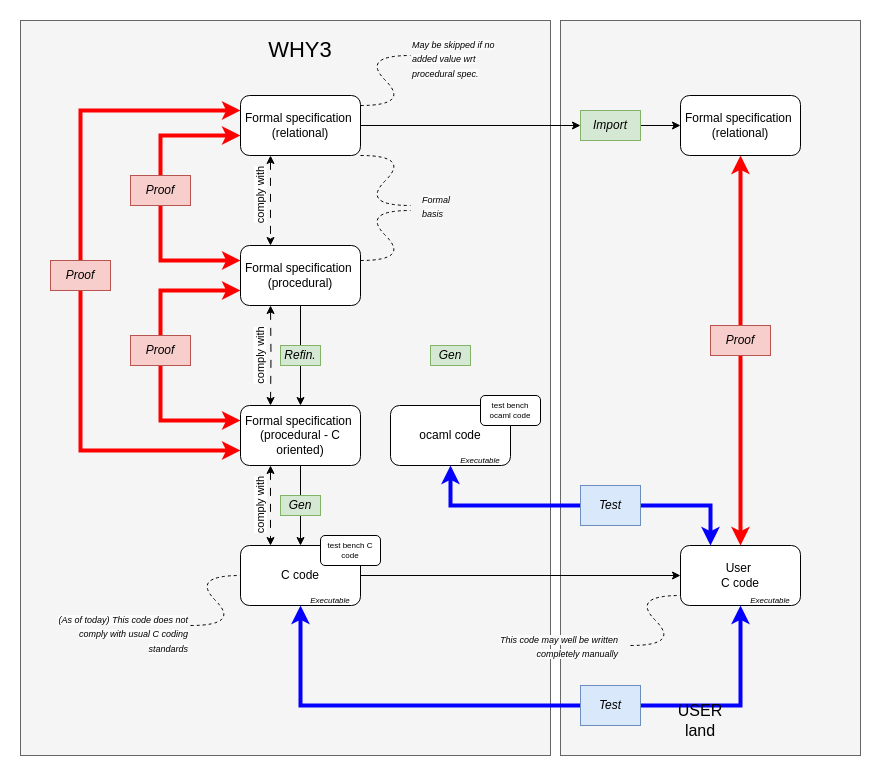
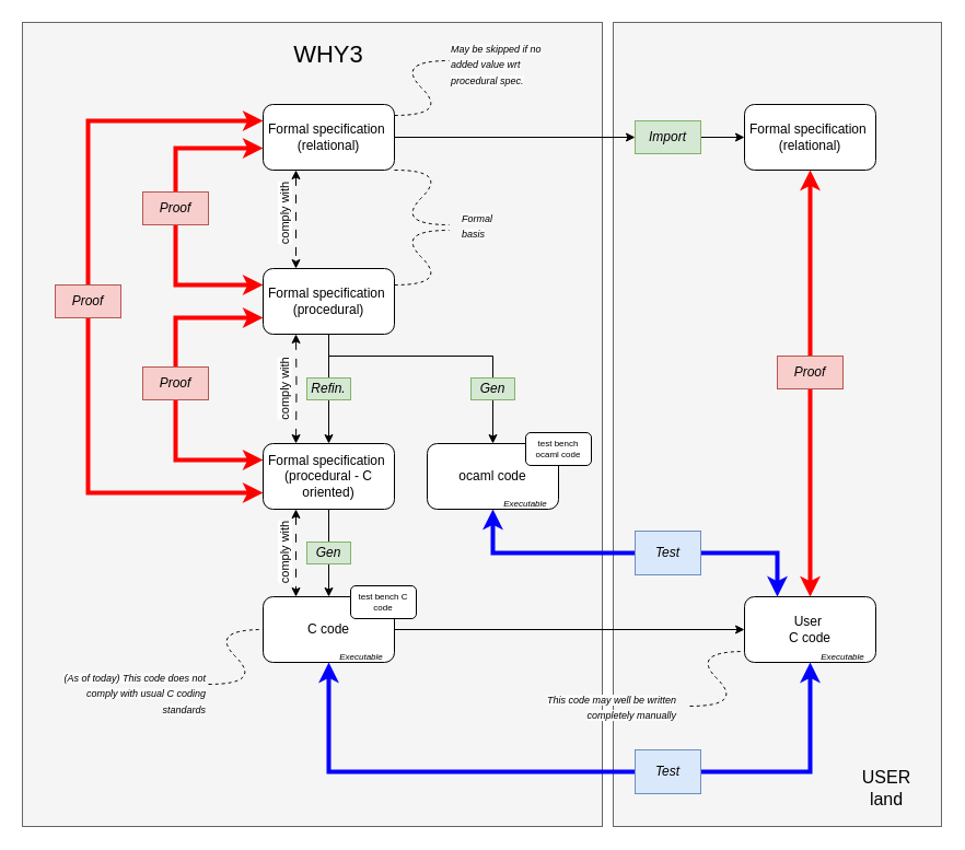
  <mxCell id="0" />
  <mxCell id="1" parent="0" />
  <mxCell id="2" value="" style="rounded=0;whiteSpace=wrap;html=1;fillColor=#f5f5f5;fontColor=#333333;strokeColor=#666666;" vertex="1" parent="1"><mxGeometry x="560" y="20" width="300" height="735" as="geometry" /></mxCell>
  <mxCell id="3" value="" style="rounded=0;whiteSpace=wrap;html=1;fillColor=#f5f5f5;fontColor=#333333;strokeColor=#666666;" vertex="1" parent="1"><mxGeometry x="20" y="20" width="530" height="735" as="geometry" /></mxCell>
  <mxCell id="4" value="comply with" style="edgeStyle=orthogonalEdgeStyle;rounded=0;orthogonalLoop=1;jettySize=auto;html=1;exitX=0.25;exitY=1;exitDx=0;exitDy=0;entryX=0.25;entryY=0;entryDx=0;entryDy=0;dashed=1;dashPattern=8 8;endArrow=classic;endFill=1;startArrow=classic;startFill=1;horizontal=0;" edge="1" parent="1" source="5" target="9"><mxGeometry x="-0.111" y="-10" relative="1" as="geometry"><mxPoint as="offset" /></mxGeometry></mxCell>
  <mxCell id="5" value="Formal specification&amp;nbsp;&lt;div&gt;(relational)&lt;/div&gt;" style="rounded=1;whiteSpace=wrap;html=1;" vertex="1" parent="1"><mxGeometry x="240" y="95" width="120" height="60" as="geometry" /></mxCell>
  <mxCell id="6" style="edgeStyle=orthogonalEdgeStyle;rounded=0;orthogonalLoop=1;jettySize=auto;html=1;entryX=0.5;entryY=0;entryDx=0;entryDy=0;" edge="1" parent="1" source="9" target="13"><mxGeometry relative="1" as="geometry" /></mxCell>
+ <mxCell id="7" style="edgeStyle=orthogonalEdgeStyle;rounded=0;orthogonalLoop=1;jettySize=auto;html=1;exitX=0.5;exitY=1;exitDx=0;exitDy=0;entryX=0.5;entryY=0;entryDx=0;entryDy=0;" edge="1" parent="1" source="9" target="18"><mxGeometry relative="1" as="geometry"><Array as="points"><mxPoint x="300" y="325" /><mxPoint x="450" y="325" /></Array></mxGeometry></mxCell>
  <mxCell id="8" value="" style="edgeStyle=orthogonalEdgeStyle;rounded=0;orthogonalLoop=1;jettySize=auto;html=1;exitX=0;exitY=0.25;exitDx=0;exitDy=0;fillColor=#f8cecc;strokeColor=#FF0000;align=center;verticalAlign=middle;fontFamily=Helvetica;fontSize=11;fontColor=default;labelBackgroundColor=default;startArrow=classic;startFill=1;endArrow=classic;strokeWidth=4;" edge="1" parent="1" source="9"><mxGeometry relative="1" as="geometry"><mxPoint x="240" y="135" as="targetPoint" /><Array as="points"><mxPoint x="160" y="260" /><mxPoint x="160" y="135" /><mxPoint x="240" y="135" /></Array></mxGeometry></mxCell>
  <mxCell id="9" value="Formal specification&amp;nbsp;&lt;div&gt;(procedural)&lt;/div&gt;" style="rounded=1;whiteSpace=wrap;html=1;" vertex="1" parent="1"><mxGeometry x="240" y="245" width="120" height="60" as="geometry" /></mxCell>
  <mxCell id="10" style="edgeStyle=orthogonalEdgeStyle;rounded=0;orthogonalLoop=1;jettySize=auto;html=1;entryX=0.5;entryY=0;entryDx=0;entryDy=0;" edge="1" parent="1" source="13" target="16"><mxGeometry relative="1" as="geometry" /></mxCell>
  <mxCell id="11" value="" style="edgeStyle=orthogonalEdgeStyle;rounded=0;orthogonalLoop=1;jettySize=auto;html=1;entryX=0;entryY=0.75;entryDx=0;entryDy=0;exitX=0;exitY=0.25;exitDx=0;exitDy=0;strokeColor=#FF0000;strokeWidth=4;align=center;verticalAlign=middle;fontFamily=Helvetica;fontSize=11;fontColor=default;labelBackgroundColor=default;startArrow=classic;startFill=1;endArrow=classic;" edge="1" parent="1" source="13" target="9"><mxGeometry relative="1" as="geometry"><Array as="points"><mxPoint x="160" y="420" /><mxPoint x="160" y="290" /></Array></mxGeometry></mxCell>
  <mxCell id="12" value="comply with" style="edgeStyle=orthogonalEdgeStyle;rounded=0;orthogonalLoop=1;jettySize=auto;html=1;exitX=0.25;exitY=1;exitDx=0;exitDy=0;entryX=0.25;entryY=0;entryDx=0;entryDy=0;dashed=1;dashPattern=8 8;strokeColor=default;align=center;verticalAlign=middle;fontFamily=Helvetica;fontSize=11;fontColor=default;labelBackgroundColor=default;startArrow=classic;startFill=1;endArrow=classic;endFill=1;horizontal=0;" edge="1" parent="1" source="13" target="16"><mxGeometry y="-10" relative="1" as="geometry"><mxPoint as="offset" /></mxGeometry></mxCell>
  <mxCell id="13" value="Formal specification&amp;nbsp;&lt;div&gt;(procedural - C oriented)&lt;/div&gt;" style="rounded=1;whiteSpace=wrap;html=1;" vertex="1" parent="1"><mxGeometry x="240" y="405" width="120" height="60" as="geometry" /></mxCell>
  <mxCell id="14" value="" style="edgeStyle=orthogonalEdgeStyle;rounded=0;orthogonalLoop=1;jettySize=auto;html=1;exitX=0;exitY=0.75;exitDx=0;exitDy=0;entryX=0;entryY=0.25;entryDx=0;entryDy=0;startArrow=classic;startFill=1;strokeColor=#FF0000;strokeWidth=4;" edge="1" parent="1" source="13" target="5"><mxGeometry relative="1" as="geometry"><Array as="points"><mxPoint x="80" y="450" /><mxPoint x="80" y="110" /></Array></mxGeometry></mxCell>
  <mxCell id="15" style="edgeStyle=orthogonalEdgeStyle;rounded=0;orthogonalLoop=1;jettySize=auto;html=1;entryX=0;entryY=0.5;entryDx=0;entryDy=0;" edge="1" parent="1" source="16" target="33"><mxGeometry relative="1" as="geometry" /></mxCell>
  <mxCell id="16" value="C code" style="rounded=1;whiteSpace=wrap;html=1;" vertex="1" parent="1"><mxGeometry x="240" y="545" width="120" height="60" as="geometry" /></mxCell>
  <mxCell id="17" value="Executable" style="text;html=1;align=center;verticalAlign=middle;whiteSpace=wrap;rounded=0;fontStyle=2;fontSize=8;" vertex="1" parent="1"><mxGeometry x="300" y="585" width="60" height="30" as="geometry" /></mxCell>
  <mxCell id="18" value="ocaml code" style="rounded=1;whiteSpace=wrap;html=1;" vertex="1" parent="1"><mxGeometry x="390" y="405" width="120" height="60" as="geometry" /></mxCell>
  <mxCell id="19" value="Refin." style="rounded=0;whiteSpace=wrap;html=1;strokeColor=#82b366;align=center;verticalAlign=middle;fontFamily=Helvetica;fontSize=12;fontColor=default;fontStyle=2;fillColor=#d5e8d4;" vertex="1" parent="1"><mxGeometry x="280" y="345" width="40" height="20" as="geometry" /></mxCell>
  <mxCell id="20" value="Gen" style="rounded=0;whiteSpace=wrap;html=1;strokeColor=#82b366;align=center;verticalAlign=middle;fontFamily=Helvetica;fontSize=12;fontColor=default;fontStyle=2;fillColor=#d5e8d4;" vertex="1" parent="1"><mxGeometry x="280" y="495" width="40" height="20" as="geometry" /></mxCell>
  <mxCell id="21" value="Gen" style="rounded=0;whiteSpace=wrap;html=1;strokeColor=#82b366;align=center;verticalAlign=middle;fontFamily=Helvetica;fontSize=12;fontColor=default;fontStyle=2;fillColor=#d5e8d4;" vertex="1" parent="1"><mxGeometry x="430" y="345" width="40" height="20" as="geometry" /></mxCell>
  <mxCell id="22" value="" style="edgeStyle=orthogonalEdgeStyle;rounded=0;orthogonalLoop=1;jettySize=auto;html=1;entryX=0.5;entryY=0;entryDx=0;entryDy=0;strokeColor=#FF0000;strokeWidth=4;align=center;verticalAlign=middle;fontFamily=Helvetica;fontSize=11;fontColor=default;labelBackgroundColor=default;startArrow=classic;startFill=1;endArrow=classic;" edge="1" parent="1" source="23" target="33"><mxGeometry relative="1" as="geometry" /></mxCell>
  <mxCell id="23" value="Formal specification&amp;nbsp;&lt;div&gt;(relational)&lt;/div&gt;" style="rounded=1;whiteSpace=wrap;html=1;" vertex="1" parent="1"><mxGeometry x="680" y="95" width="120" height="60" as="geometry" /></mxCell>
  <mxCell id="24" value="&lt;font style=&quot;font-size: 22px;&quot;&gt;WHY3&lt;/font&gt;" style="text;html=1;align=center;verticalAlign=middle;whiteSpace=wrap;rounded=0;" vertex="1" parent="1"><mxGeometry x="270" y="35" width="60" height="30" as="geometry" /></mxCell>
  <mxCell id="25" value="Executable" style="text;html=1;align=center;verticalAlign=middle;whiteSpace=wrap;rounded=0;fontStyle=2;fontSize=8;" vertex="1" parent="1"><mxGeometry x="450" y="445" width="60" height="30" as="geometry" /></mxCell>
  <mxCell id="26" value="test bench ocaml code" style="rounded=1;whiteSpace=wrap;html=1;strokeColor=default;align=center;verticalAlign=middle;fontFamily=Helvetica;fontSize=8;fontColor=default;fillColor=default;" vertex="1" parent="1"><mxGeometry x="480" y="395" width="60" height="30" as="geometry" /></mxCell>
  <mxCell id="27" value="test bench C code" style="rounded=1;whiteSpace=wrap;html=1;fontSize=8;" vertex="1" parent="1"><mxGeometry x="320" y="535" width="60" height="30" as="geometry" /></mxCell>
  <mxCell id="28" value="" style="curved=1;endArrow=none;html=1;rounded=0;startFill=0;dashed=1;" edge="1" parent="1"><mxGeometry width="50" height="50" relative="1" as="geometry"><mxPoint x="190" y="625" as="sourcePoint" /><mxPoint x="240" y="575" as="targetPoint" /><Array as="points"><mxPoint x="240" y="625" /><mxPoint x="190" y="575" /></Array></mxGeometry></mxCell>
  <mxCell id="29" value="&lt;span style=&quot;color: rgb(0, 0, 0); font-family: Helvetica; font-size: 9px; font-style: italic; font-variant-ligatures: normal; font-variant-caps: normal; font-weight: 400; letter-spacing: normal; orphans: 2; text-indent: 0px; text-transform: none; widows: 2; word-spacing: 0px; -webkit-text-stroke-width: 0px; white-space: normal; background-color: rgb(251, 251, 251); text-decoration-thickness: initial; text-decoration-style: initial; text-decoration-color: initial; float: none; display: inline !important;&quot;&gt;(As of today) This code does not comply with usual C coding standards&lt;/span&gt;" style="text;whiteSpace=wrap;html=1;align=right;" vertex="1" parent="1"><mxGeometry x="40" y="605" width="150" height="40" as="geometry" /></mxCell>
  <mxCell id="30" value="&lt;span style=&quot;color: rgb(0, 0, 0); font-family: Helvetica; font-size: 9px; font-style: italic; font-variant-ligatures: normal; font-variant-caps: normal; font-weight: 400; letter-spacing: normal; orphans: 2; text-indent: 0px; text-transform: none; widows: 2; word-spacing: 0px; -webkit-text-stroke-width: 0px; white-space: normal; background-color: rgb(251, 251, 251); text-decoration-thickness: initial; text-decoration-style: initial; text-decoration-color: initial; float: none; display: inline !important;&quot;&gt;May be skipped if no added value wrt procedural spec.&lt;/span&gt;" style="text;whiteSpace=wrap;html=1;align=left;" vertex="1" parent="1"><mxGeometry x="410" y="30" width="100" height="40" as="geometry" /></mxCell>
  <mxCell id="31" value="" style="curved=1;endArrow=none;html=1;rounded=0;startFill=0;dashed=1;" edge="1" parent="1"><mxGeometry width="50" height="50" relative="1" as="geometry"><mxPoint x="360" y="105" as="sourcePoint" /><mxPoint x="410" y="55" as="targetPoint" /><Array as="points"><mxPoint x="410" y="105" /><mxPoint x="360" y="55" /></Array></mxGeometry></mxCell>
  <mxCell id="32" style="edgeStyle=orthogonalEdgeStyle;rounded=0;orthogonalLoop=1;jettySize=auto;html=1;exitX=0.25;exitY=0;exitDx=0;exitDy=0;entryX=0.5;entryY=1;entryDx=0;entryDy=0;strokeColor=light-dark(#0400ff, #ff9090);strokeWidth=4;align=center;verticalAlign=middle;fontFamily=Helvetica;fontSize=11;fontColor=default;labelBackgroundColor=default;startArrow=classic;startFill=1;endArrow=classic;" edge="1" parent="1" source="33" target="18"><mxGeometry width="810" height="480" relative="1" as="geometry" /></mxCell>
  <mxCell id="33" value="User&amp;nbsp;&lt;div&gt;C code&lt;/div&gt;" style="rounded=1;whiteSpace=wrap;html=1;" vertex="1" parent="1"><mxGeometry x="680" y="545" width="120" height="60" as="geometry" /></mxCell>
  <mxCell id="34" value="Proof" style="rounded=0;whiteSpace=wrap;html=1;strokeColor=#b85450;align=center;verticalAlign=middle;fontFamily=Helvetica;fontSize=12;fontStyle=2;fillColor=#f8cecc;" vertex="1" parent="1"><mxGeometry x="50" y="260" width="60" height="30" as="geometry" /></mxCell>
  <mxCell id="35" value="Proof" style="rounded=0;whiteSpace=wrap;html=1;strokeColor=#b85450;align=center;verticalAlign=middle;fontFamily=Helvetica;fontSize=12;fontStyle=2;fillColor=#f8cecc;" vertex="1" parent="1"><mxGeometry x="130" y="175" width="60" height="30" as="geometry" /></mxCell>
  <mxCell id="36" value="Proof" style="rounded=0;whiteSpace=wrap;html=1;strokeColor=#b85450;align=center;verticalAlign=middle;fontFamily=Helvetica;fontSize=12;fontStyle=2;fillColor=#f8cecc;" vertex="1" parent="1"><mxGeometry x="710" y="325" width="60" height="30" as="geometry" /></mxCell>
  <mxCell id="37" value="Executable" style="text;html=1;align=center;verticalAlign=middle;whiteSpace=wrap;rounded=0;fontStyle=2;fontSize=8;" vertex="1" parent="1"><mxGeometry x="740" y="585" width="60" height="30" as="geometry" /></mxCell>
  <mxCell id="38" value="&lt;span style=&quot;color: rgb(0, 0, 0); font-family: Helvetica; font-size: 9px; font-style: italic; font-variant-ligatures: normal; font-variant-caps: normal; font-weight: 400; letter-spacing: normal; orphans: 2; text-indent: 0px; text-transform: none; widows: 2; word-spacing: 0px; -webkit-text-stroke-width: 0px; white-space: normal; background-color: rgb(251, 251, 251); text-decoration-thickness: initial; text-decoration-style: initial; text-decoration-color: initial; float: none; display: inline !important;&quot;&gt;This code may well be written completely manually&lt;/span&gt;" style="text;whiteSpace=wrap;html=1;align=right;" vertex="1" parent="1"><mxGeometry x="470" y="625" width="150" height="40" as="geometry" /></mxCell>
  <mxCell id="39" value="" style="curved=1;endArrow=none;html=1;rounded=0;startFill=0;dashed=1;" edge="1" parent="1"><mxGeometry width="50" height="50" relative="1" as="geometry"><mxPoint x="630" y="645" as="sourcePoint" /><mxPoint x="680" y="595" as="targetPoint" /><Array as="points"><mxPoint x="680" y="645" /><mxPoint x="630" y="595" /></Array></mxGeometry></mxCell>
  <mxCell id="40" value="Proof" style="rounded=0;whiteSpace=wrap;html=1;strokeColor=#b85450;align=center;verticalAlign=middle;fontFamily=Helvetica;fontSize=12;fontStyle=2;fillColor=#f8cecc;" vertex="1" parent="1"><mxGeometry x="130" y="335" width="60" height="30" as="geometry" /></mxCell>
  <mxCell id="41" value="" style="edgeStyle=orthogonalEdgeStyle;rounded=0;orthogonalLoop=1;jettySize=auto;html=1;entryX=0;entryY=0.5;entryDx=0;entryDy=0;" edge="1" parent="1" source="55" target="23"><mxGeometry relative="1" as="geometry"><mxPoint x="360" y="125" as="sourcePoint" /><mxPoint x="680" y="125" as="targetPoint" /></mxGeometry></mxCell>
  <mxCell id="42" value="Test" style="rounded=0;whiteSpace=wrap;html=1;strokeColor=#6c8ebf;align=center;verticalAlign=middle;fontFamily=Helvetica;fontSize=12;fontStyle=2;fillColor=#dae8fc;" vertex="1" parent="1"><mxGeometry x="580" y="485" width="60" height="40" as="geometry" /></mxCell>
  <mxCell id="43" value="" style="shape=image;verticalLabelPosition=bottom;labelBackgroundColor=default;verticalAlign=top;aspect=fixed;imageAspect=0;image=https://cdn-icons-png.flaticon.com/512/456/456432.png;" vertex="1" parent="1"><mxGeometry x="329" y="140" width="31" height="31" as="geometry" /></mxCell>
  <mxCell id="44" value="" style="shape=image;verticalLabelPosition=bottom;labelBackgroundColor=default;verticalAlign=top;aspect=fixed;imageAspect=0;image=https://cdn-icons-png.flaticon.com/512/456/456432.png;" vertex="1" parent="1"><mxGeometry x="329" y="290" width="31" height="31" as="geometry" /></mxCell>
  <mxCell id="45" value="" style="shape=image;verticalLabelPosition=bottom;labelBackgroundColor=default;verticalAlign=top;aspect=fixed;imageAspect=0;image=https://cdn-icons-png.flaticon.com/512/456/456432.png;" vertex="1" parent="1"><mxGeometry x="330" y="445" width="31" height="31" as="geometry" /></mxCell>
  <mxCell id="46" value="" style="shape=image;verticalLabelPosition=bottom;labelBackgroundColor=default;verticalAlign=top;aspect=fixed;imageAspect=0;image=https://cdn-icons-png.flaticon.com/512/456/456432.png;" vertex="1" parent="1"><mxGeometry x="769" y="525" width="31" height="31" as="geometry" /></mxCell>
  <mxCell id="47" value="" style="edgeStyle=orthogonalEdgeStyle;rounded=0;orthogonalLoop=1;jettySize=auto;html=1;entryX=0.5;entryY=1;entryDx=0;entryDy=0;exitX=0.5;exitY=1;exitDx=0;exitDy=0;strokeColor=light-dark(#0400ff, #ff9090);strokeWidth=4;align=center;verticalAlign=middle;fontFamily=Helvetica;fontSize=11;fontColor=default;labelBackgroundColor=default;startArrow=classic;startFill=1;endArrow=classic;" edge="1" parent="1" source="16" target="33"><mxGeometry relative="1" as="geometry"><mxPoint x="300" y="605" as="sourcePoint" /><mxPoint x="740" y="608" as="targetPoint" /><Array as="points"><mxPoint x="300" y="705" /><mxPoint x="740" y="705" /></Array></mxGeometry></mxCell>
  <mxCell id="48" value="Test" style="rounded=0;whiteSpace=wrap;html=1;strokeColor=#6c8ebf;align=center;verticalAlign=middle;fontFamily=Helvetica;fontSize=12;fontStyle=2;fillColor=#dae8fc;" vertex="1" parent="1"><mxGeometry x="580" y="685" width="60" height="40" as="geometry" /></mxCell>
  <mxCell id="49" value="" style="curved=1;endArrow=none;html=1;rounded=0;startFill=0;dashed=1;" edge="1" parent="1"><mxGeometry width="50" height="50" relative="1" as="geometry"><mxPoint x="360" y="260" as="sourcePoint" /><mxPoint x="410" y="210" as="targetPoint" /><Array as="points"><mxPoint x="410" y="260" /><mxPoint x="360" y="210" /></Array></mxGeometry></mxCell>
  <mxCell id="50" value="&lt;span style=&quot;color: rgb(0, 0, 0); font-family: Helvetica; font-size: 9px; font-style: italic; font-variant-ligatures: normal; font-variant-caps: normal; font-weight: 400; letter-spacing: normal; orphans: 2; text-indent: 0px; text-transform: none; widows: 2; word-spacing: 0px; -webkit-text-stroke-width: 0px; white-space: normal; background-color: rgb(251, 251, 251); text-decoration-thickness: initial; text-decoration-style: initial; text-decoration-color: initial; float: none; display: inline !important;&quot;&gt;Formal basis&lt;/span&gt;" style="text;whiteSpace=wrap;html=1;align=left;" vertex="1" parent="1"><mxGeometry x="420" y="185" width="50" height="40" as="geometry" /></mxCell>
  <mxCell id="51" value="" style="curved=1;endArrow=none;html=1;rounded=0;startFill=0;dashed=1;" edge="1" parent="1"><mxGeometry width="50" height="50" relative="1" as="geometry"><mxPoint x="360" y="155" as="sourcePoint" /><mxPoint x="410" y="205" as="targetPoint" /><Array as="points"><mxPoint x="410" y="155" /><mxPoint x="360" y="205" /></Array></mxGeometry></mxCell>
  <mxCell id="52" value="comply with" style="edgeStyle=orthogonalEdgeStyle;rounded=0;orthogonalLoop=1;jettySize=auto;html=1;entryX=0.25;entryY=0;entryDx=0;entryDy=0;dashed=1;dashPattern=8 8;endArrow=classic;endFill=1;startArrow=classic;startFill=1;horizontal=0;" edge="1" parent="1" target="13"><mxGeometry x="0.015" y="-10" relative="1" as="geometry"><mxPoint x="270" y="305" as="sourcePoint" /><mxPoint x="280" y="255" as="targetPoint" /><mxPoint as="offset" /></mxGeometry></mxCell>
  <mxCell id="53" value="" style="shape=image;verticalLabelPosition=bottom;labelBackgroundColor=default;verticalAlign=top;aspect=fixed;imageAspect=0;image=https://cdn-icons-png.flaticon.com/512/456/456432.png;" vertex="1" parent="1"><mxGeometry x="310" y="349.5" width="31" height="31" as="geometry" /></mxCell>
  <mxCell id="54" value="" style="edgeStyle=orthogonalEdgeStyle;rounded=0;orthogonalLoop=1;jettySize=auto;html=1;entryX=0;entryY=0.5;entryDx=0;entryDy=0;" edge="1" parent="1" source="5" target="55"><mxGeometry relative="1" as="geometry"><mxPoint x="360" y="125" as="sourcePoint" /><mxPoint x="680" y="125" as="targetPoint" /></mxGeometry></mxCell>
  <mxCell id="55" value="Import" style="rounded=0;whiteSpace=wrap;html=1;fontStyle=2;fillColor=#d5e8d4;strokeColor=#82b366;" vertex="1" parent="1"><mxGeometry x="580" y="110" width="60" height="30" as="geometry" /></mxCell>
- <mxCell id="56" value="USER land" style="text;html=1;align=center;verticalAlign=middle;whiteSpace=wrap;rounded=0;fontSize=16;" vertex="1" parent="1"><mxGeometry x="670" y="705" width="60" height="30" as="geometry" /></mxCell>
+ <mxCell id="56" value="USER land" style="text;html=1;align=center;verticalAlign=middle;whiteSpace=wrap;rounded=0;fontSize=16;" vertex="1" parent="1"><mxGeometry x="780" y="705" width="60" height="30" as="geometry" /></mxCell>
